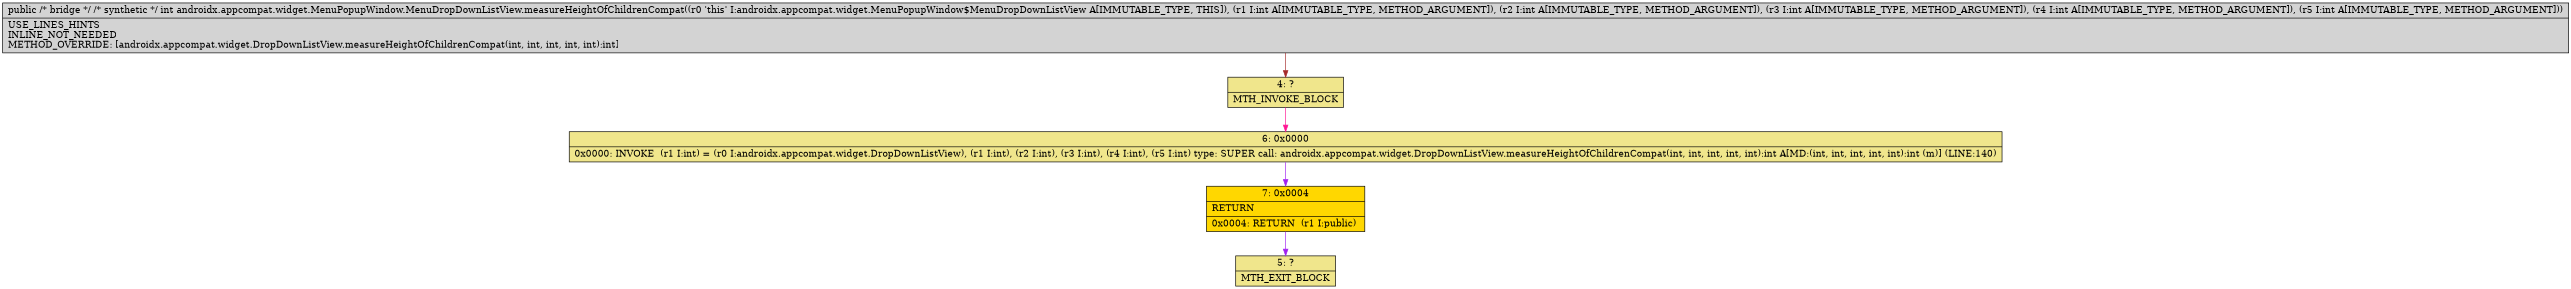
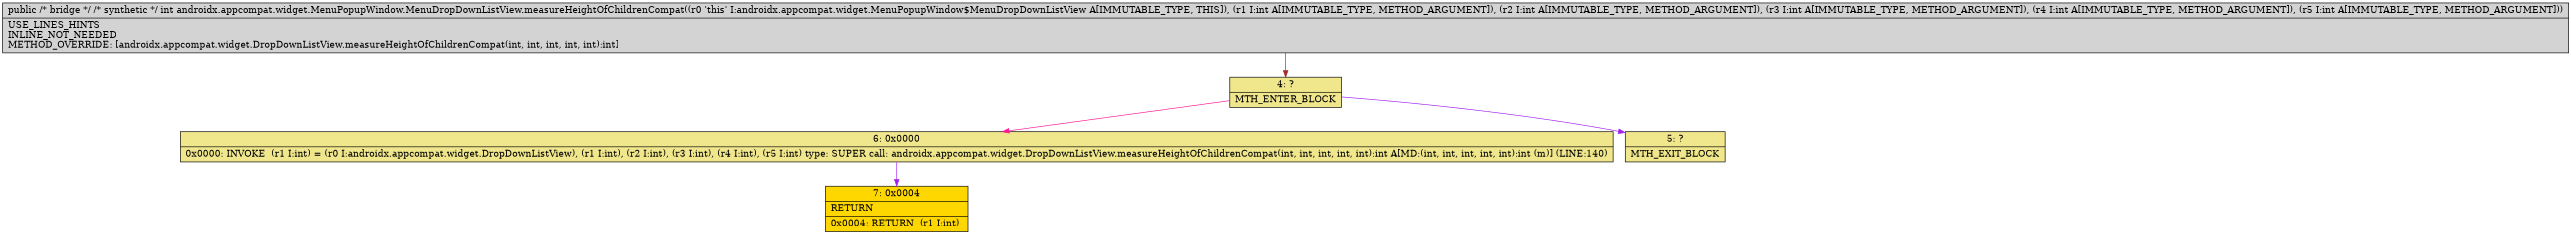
  digraph {
    node [fillcolor=khaki shape=record style=filled]
    edge [color=purple]
-   n1 [label="{4\:\ ?|MTH_INVOKE_BLOCK\l}"]
+   n1 [label="{4\:\ ?|MTH_ENTER_BLOCK\l}"]
    n2 [label="{6\:\ 0x0000|0x0000: INVOKE  (r1 I:int) = (r0 I:androidx.appcompat.widget.DropDownListView), (r1 I:int), (r2 I:int), (r3 I:int), (r4 I:int), (r5 I:int) type: SUPER call: androidx.appcompat.widget.DropDownListView.measureHeightOfChildrenCompat(int, int, int, int, int):int A[MD:(int, int, int, int, int):int (m)] (LINE:140)\l}"]
-   n3 [fillcolor=gold label="{7\:\ 0x0004|RETURN\l|0x0004: RETURN  (r1 I:public) \l}"]
+   n3 [fillcolor=gold label="{7\:\ 0x0004|RETURN\l|0x0004: RETURN  (r1 I:int) \l}"]
    n4 [label="{5\:\ ?|MTH_EXIT_BLOCK\l}"]
    n5 [fillcolor=lightgrey label="{public \/* bridge *\/ \/* synthetic *\/ int androidx.appcompat.widget.MenuPopupWindow.MenuDropDownListView.measureHeightOfChildrenCompat((r0 'this' I:androidx.appcompat.widget.MenuPopupWindow$MenuDropDownListView A[IMMUTABLE_TYPE, THIS]), (r1 I:int A[IMMUTABLE_TYPE, METHOD_ARGUMENT]), (r2 I:int A[IMMUTABLE_TYPE, METHOD_ARGUMENT]), (r3 I:int A[IMMUTABLE_TYPE, METHOD_ARGUMENT]), (r4 I:int A[IMMUTABLE_TYPE, METHOD_ARGUMENT]), (r5 I:int A[IMMUTABLE_TYPE, METHOD_ARGUMENT]))  | USE_LINES_HINTS\lINLINE_NOT_NEEDED\lMETHOD_OVERRIDE: [androidx.appcompat.widget.DropDownListView.measureHeightOfChildrenCompat(int, int, int, int, int):int]\l}"]
    n1 -> n2 [color=deeppink]
    n2 -> n3
-   n3 -> n4
+   n1 -> n4
    n5 -> n1 [color=brown]
  }
